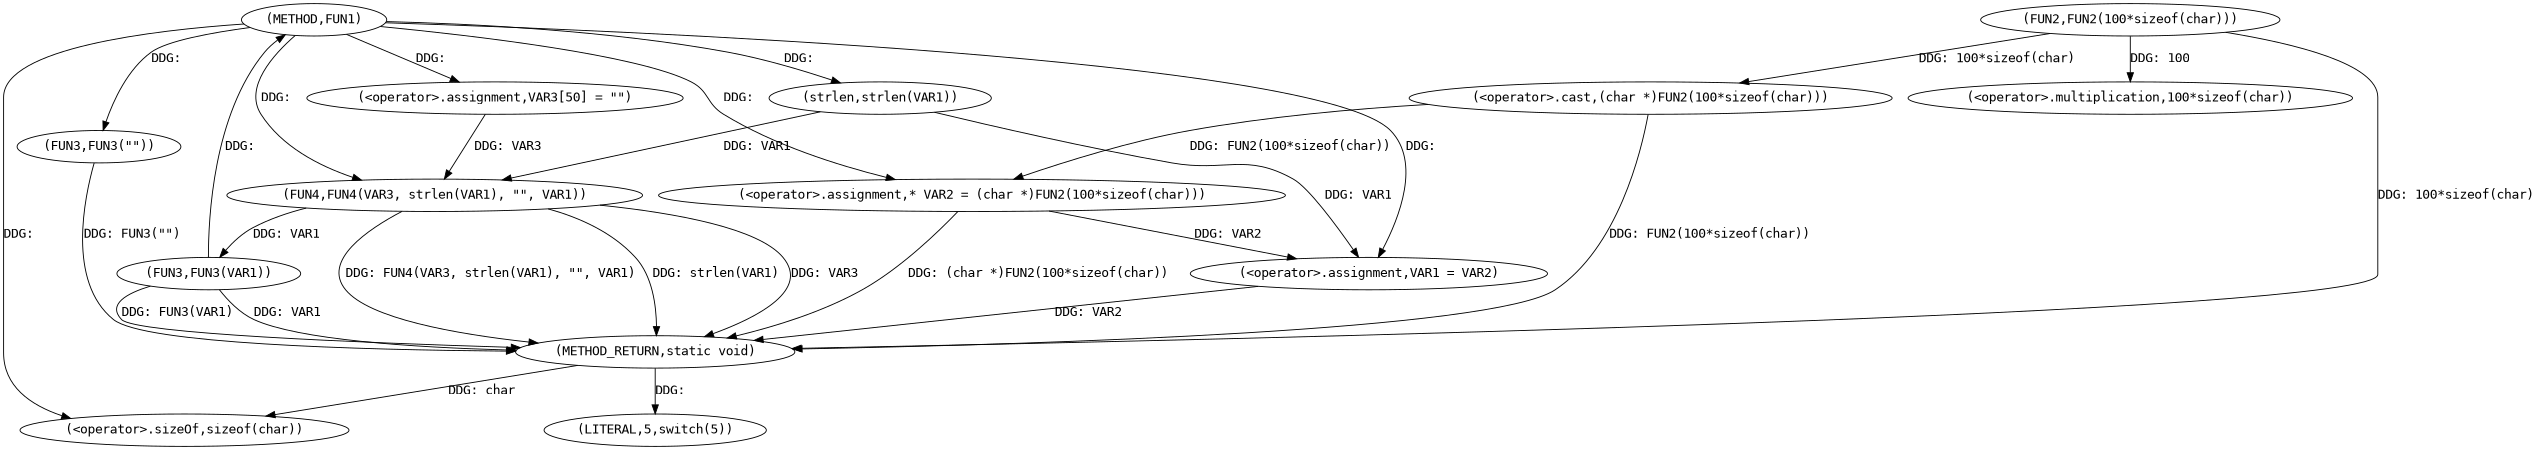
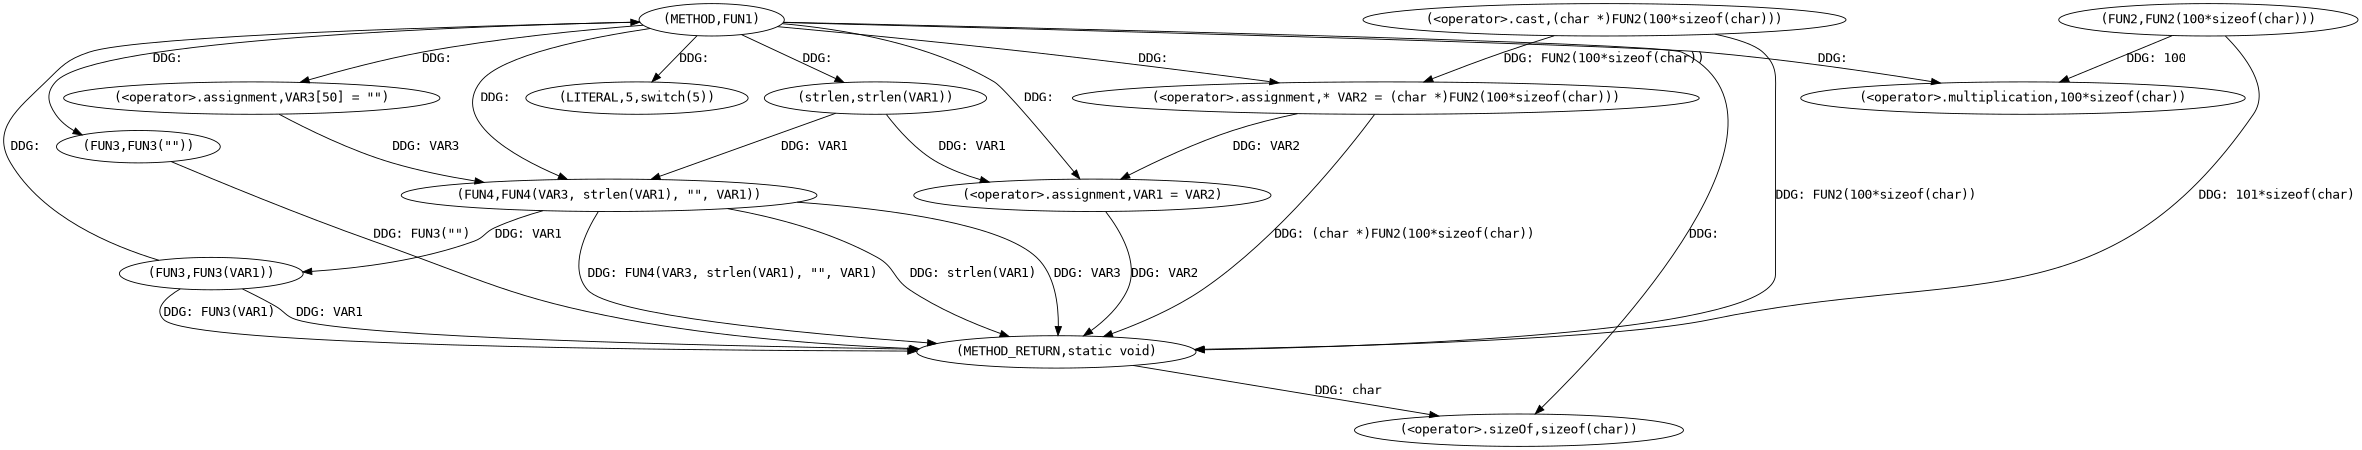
  digraph {
    fontname="DejaVu Sans Mono"
    node [fontname="DejaVu Sans Mono"]
    edge [fontname="DejaVu Sans Mono"]
    n1 [label="(METHOD,FUN1)"]
    n2 [label="(<operator>.assignment,* VAR2 = (char *)FUN2(100*sizeof(char)))"]
    n3 [label="(<operator>.multiplication,100*sizeof(char))"]
    n4 [label="(<operator>.sizeOf,sizeof(char))"]
    n5 [label="(<operator>.assignment,VAR1 = VAR2)"]
    n6 [label="(LITERAL,5,switch(5))"]
    n7 [label="(FUN3,FUN3(\"\"))"]
    n8 [label="(<operator>.assignment,VAR3[50] = \"\")"]
    n9 [label="(FUN4,FUN4(VAR3, strlen(VAR1), \"\", VAR1))"]
    n10 [label="(strlen,strlen(VAR1))"]
    n11 [label="(METHOD_RETURN,static void)"]
    n12 [label="(FUN3,FUN3(VAR1))"]
    n13 [label="(<operator>.cast,(char *)FUN2(100*sizeof(char)))"]
    n14 [label="(FUN2,FUN2(100*sizeof(char)))"]
    n1 -> n2 [label="DDG: "]
+   n1 -> n3 [label="DDG: "]
    n1 -> n4 [label="DDG: "]
    n1 -> n5 [label="DDG: "]
-   n11 -> n6 [label="DDG: "]
+   n1 -> n6 [label="DDG: "]
    n1 -> n7 [label="DDG: "]
    n1 -> n8 [label="DDG: "]
    n1 -> n9 [label="DDG: "]
    n1 -> n10 [label="DDG: "]
    n2 -> n5 [label="DDG: VAR2"]
    n2 -> n11 [label="DDG: (char *)FUN2(100*sizeof(char))"]
    n5 -> n11 [label="DDG: VAR2"]
    n7 -> n11 [label="DDG: FUN3(\"\")"]
    n8 -> n9 [label="DDG: VAR3"]
    n9 -> n11 [label="DDG: FUN4(VAR3, strlen(VAR1), \"\", VAR1)"]
    n9 -> n11 [label="DDG: strlen(VAR1)"]
    n9 -> n11 [label="DDG: VAR3"]
    n9 -> n12 [label="DDG: VAR1"]
    n10 -> n5 [label="DDG: VAR1"]
    n10 -> n9 [label="DDG: VAR1"]
    n11 -> n4 [label="DDG: char"]
    n12 -> n1 [label="DDG: "]
    n12 -> n11 [label="DDG: FUN3(VAR1)"]
    n12 -> n11 [label="DDG: VAR1"]
    n13 -> n2 [label="DDG: FUN2(100*sizeof(char))"]
    n13 -> n11 [label="DDG: FUN2(100*sizeof(char))"]
    n14 -> n3 [label="DDG: 100"]
-   n14 -> n11 [label="DDG: 100*sizeof(char)"]
-   n14 -> n13 [label="DDG: 100*sizeof(char)"]
+   n14 -> n11 [label="DDG: 101*sizeof(char)"]
  }
